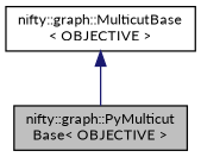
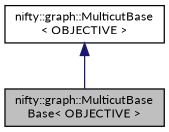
  digraph {
    fontname=Lato
    node [color=black fontname=Lato fontsize=10 shape=record style=filled]
-   n1 [fillcolor=grey75 fontcolor=black height=0.2 label="nifty::graph::PyMulticut\lBase\< OBJECTIVE \>" width=0.4]
+   n1 [fillcolor=grey75 fontcolor=black height=0.2 label="nifty::graph::MulticutBase\lBase\< OBJECTIVE \>" width=0.4]
    n2 [fillcolor=white height=0.2 label="nifty::graph::MulticutBase\l\< OBJECTIVE \>" width=0.4]
    n2 -> n1 [color=midnightblue dir=back fontname=Lato fontsize=10 labelfontname=Helvetica labelfontsize=10 style=solid]
  }
